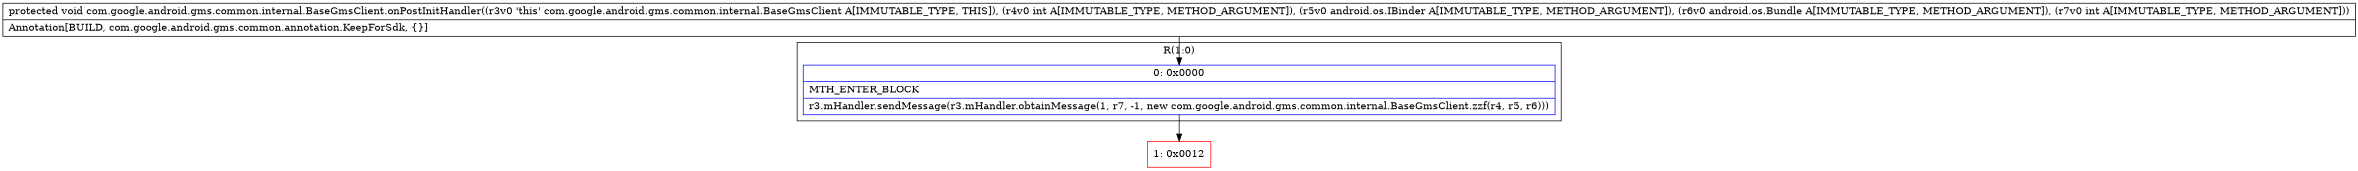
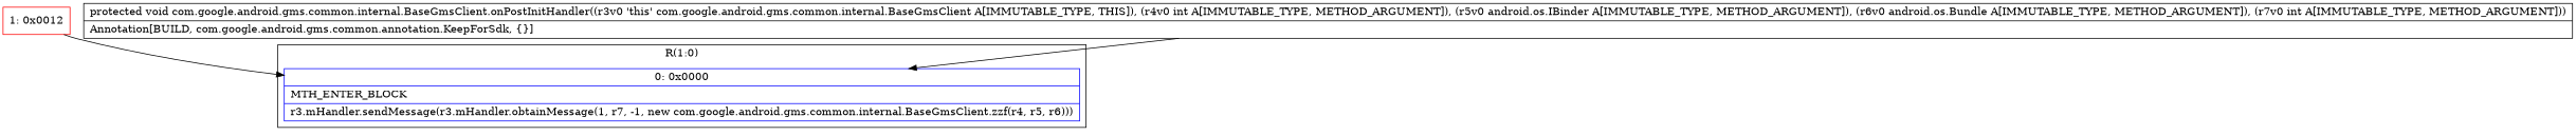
  digraph {
    node [shape=record]
    n1 [color=blue label="{0\:\ 0x0000|MTH_ENTER_BLOCK\l|r3.mHandler.sendMessage(r3.mHandler.obtainMessage(1, r7, \-1, new com.google.android.gms.common.internal.BaseGmsClient.zzf(r4, r5, r6)))\l}"]
    n2 [color=red label="{1\:\ 0x0012}"]
    n3 [label="{protected void com.google.android.gms.common.internal.BaseGmsClient.onPostInitHandler((r3v0 'this' com.google.android.gms.common.internal.BaseGmsClient A[IMMUTABLE_TYPE, THIS]), (r4v0 int A[IMMUTABLE_TYPE, METHOD_ARGUMENT]), (r5v0 android.os.IBinder A[IMMUTABLE_TYPE, METHOD_ARGUMENT]), (r6v0 android.os.Bundle A[IMMUTABLE_TYPE, METHOD_ARGUMENT]), (r7v0 int A[IMMUTABLE_TYPE, METHOD_ARGUMENT]))  | Annotation[BUILD, com.google.android.gms.common.annotation.KeepForSdk, \{\}]\l}"]
    subgraph cluster_1 {
      label="R(1:0)"
      n1
    }
-   n1 -> n2
+   n2 -> n1
    n3 -> n1
  }
